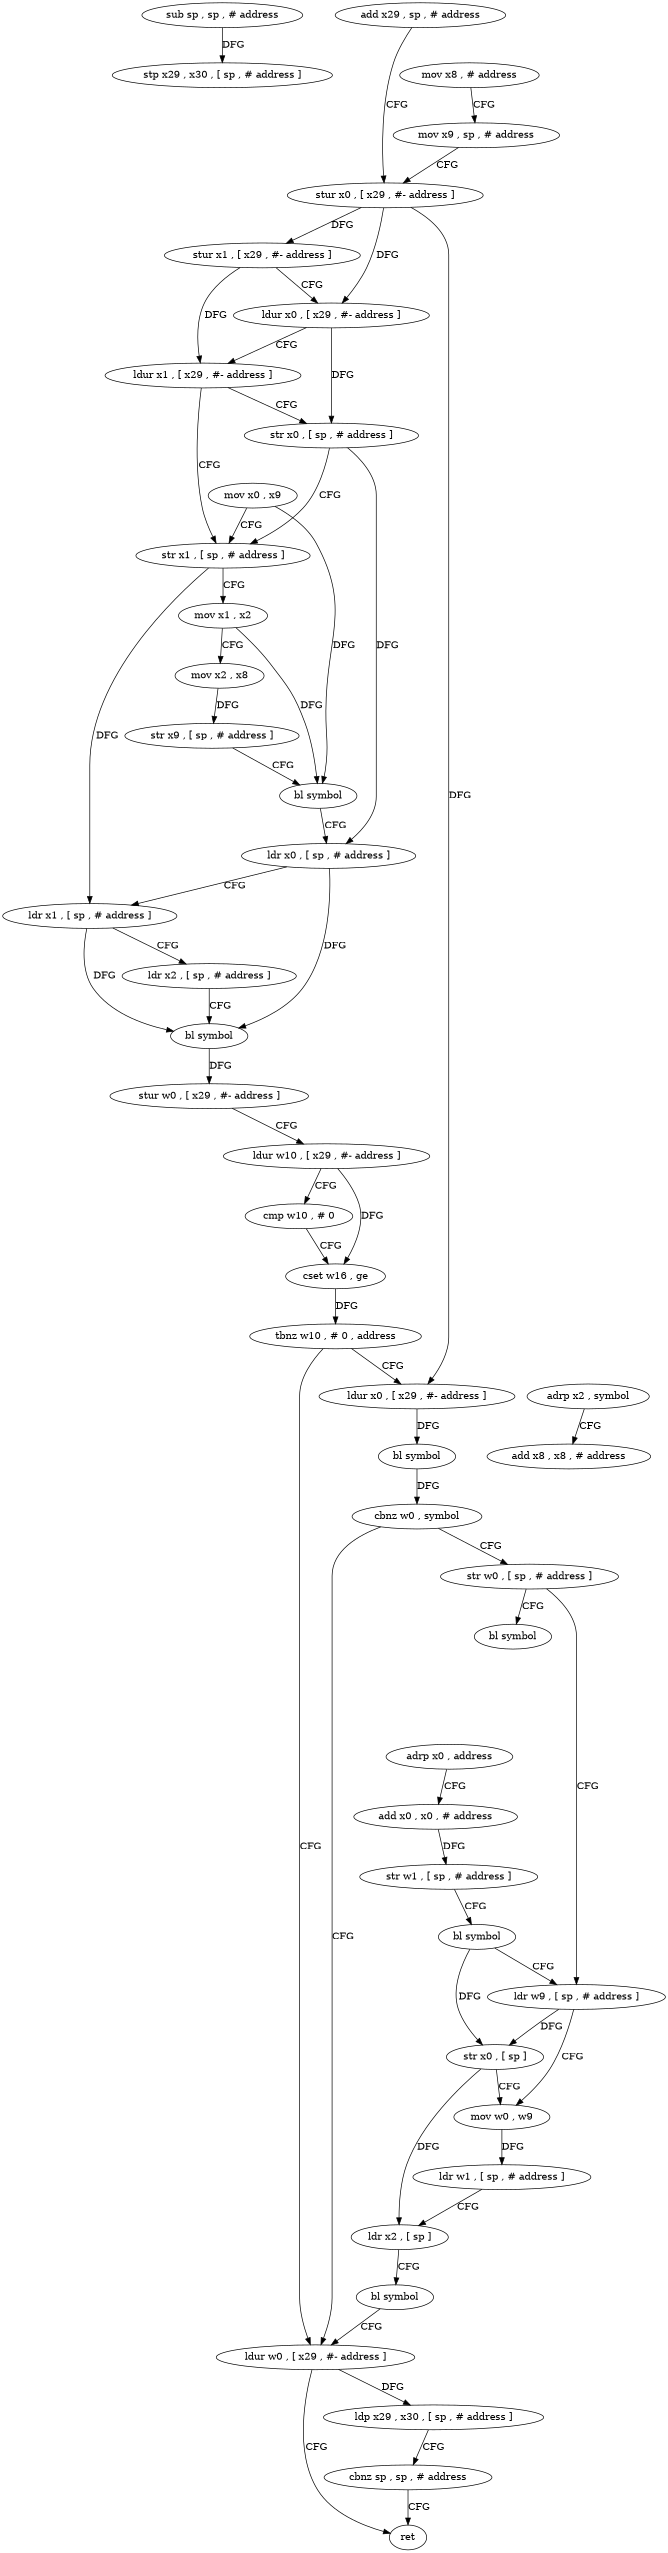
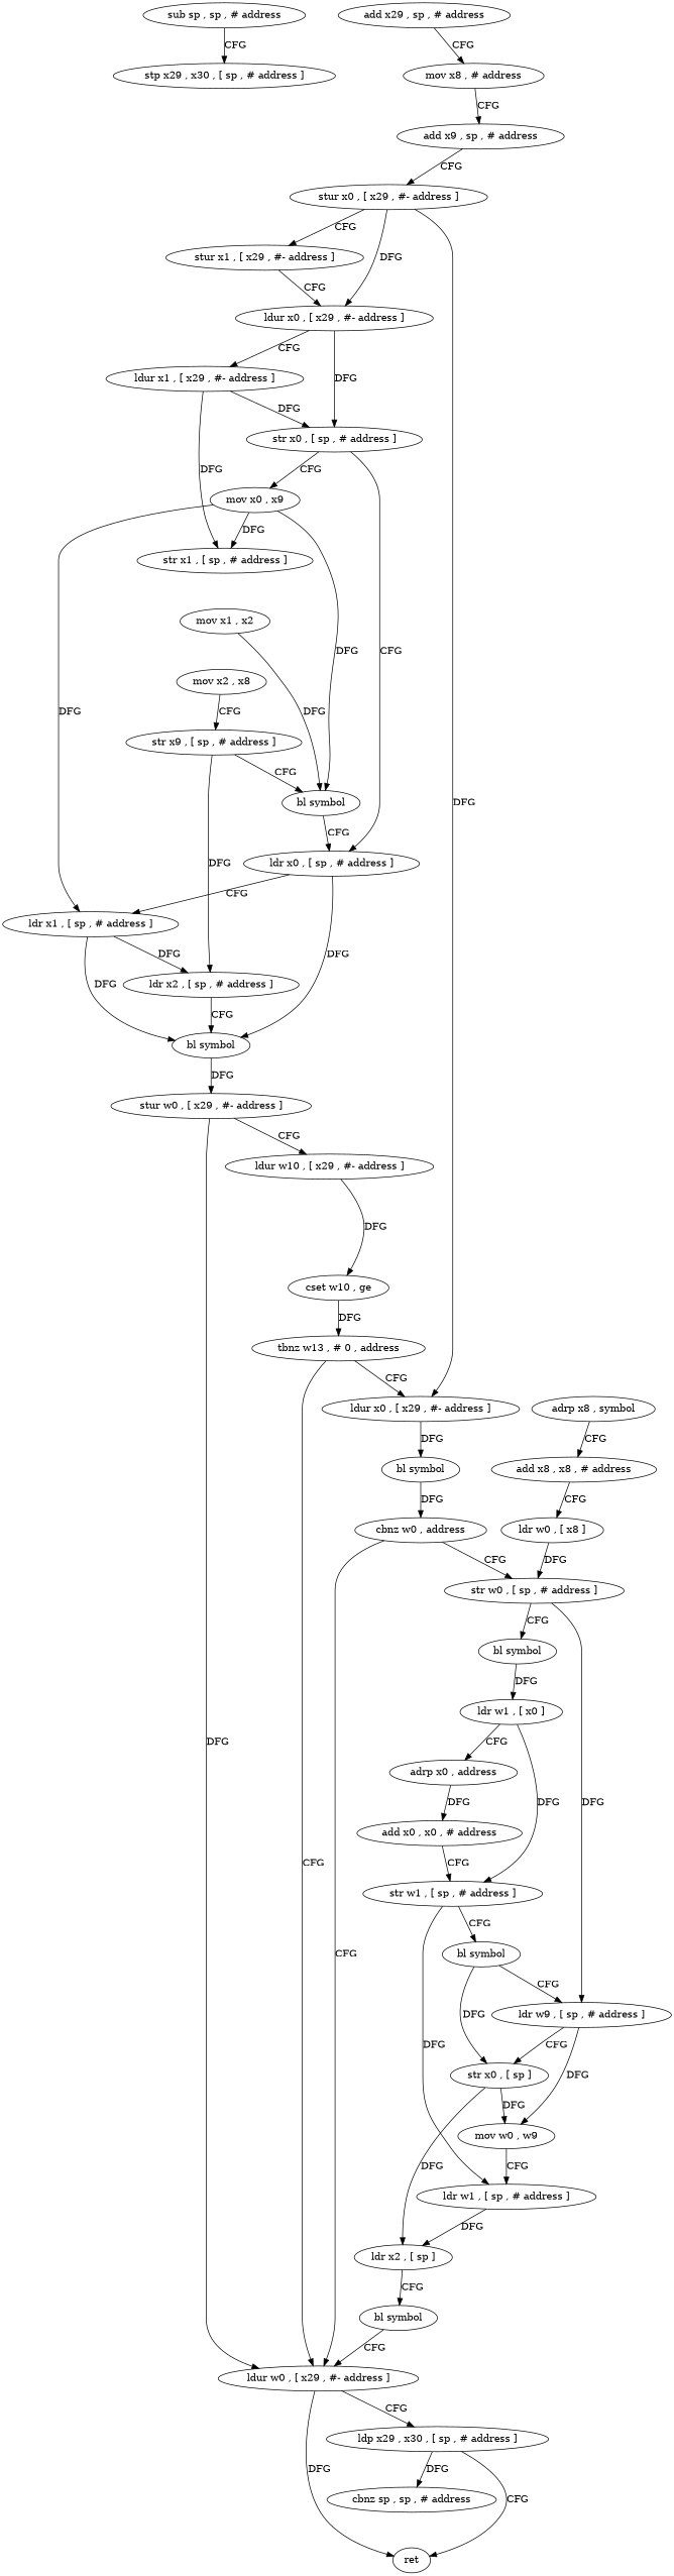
  digraph {
    n1 [label="sub sp , sp , # address"]
    n2 [label="stp x29 , x30 , [ sp , # address ]"]
    n3 [label="add x29 , sp , # address"]
    n4 [label="mov x8 , # address"]
-   n5 [label="mov x9 , sp , # address"]
+   n5 [label="add x9 , sp , # address"]
    n6 [label="stur x0 , [ x29 , #- address ]"]
    n7 [label="stur x1 , [ x29 , #- address ]"]
    n8 [label="ldur x0 , [ x29 , #- address ]"]
    n9 [label="ldur x0 , [ x29 , #- address ]"]
    n10 [label="ldur x1 , [ x29 , #- address ]"]
    n11 [label="str x0 , [ sp , # address ]"]
    n12 [label="bl symbol"]
    n13 [label="str x1 , [ sp , # address ]"]
    n14 [label="mov x0 , x9"]
    n15 [label="ldr x0 , [ sp , # address ]"]
    n16 [label="mov x1 , x2"]
    n17 [label="ldr x1 , [ sp , # address ]"]
    n18 [label="bl symbol"]
    n19 [label="bl symbol"]
    n20 [label="mov x2 , x8"]
    n21 [label="ldr x2 , [ sp , # address ]"]
    n22 [label="str x9 , [ sp , # address ]"]
    n23 [label="stur w0 , [ x29 , #- address ]"]
    n24 [label="ldur w10 , [ x29 , #- address ]"]
    n25 [label="ldur w0 , [ x29 , #- address ]"]
-   n26 [label="cmp w10 , # 0"]
-   n27 [label="cset w16 , ge"]
+   n27 [label="cset w10 , ge"]
    n28 [label="ldp x29 , x30 , [ sp , # address ]"]
    n29 [label=ret]
-   n30 [label="tbnz w10 , # 0 , address"]
+   n30 [label="tbnz w13 , # 0 , address"]
    n31 [label="cbnz sp , sp , # address"]
-   n32 [label="cbnz w0 , symbol"]
+   n32 [label="cbnz w0 , address"]
    n33 [label="str w0 , [ sp , # address ]"]
-   n34 [label="adrp x2 , symbol"]
+   n34 [label="adrp x8 , symbol"]
    n35 [label="add x8 , x8 , # address"]
+   n36 [label="ldr w0 , [ x8 ]"]
    n37 [label="bl symbol"]
    n38 [label="ldr w9 , [ sp , # address ]"]
+   n39 [label="ldr w1 , [ x0 ]"]
    n40 [label="str x0 , [ sp ]"]
    n41 [label="mov w0 , w9"]
    n42 [label="adrp x0 , address"]
    n43 [label="str w1 , [ sp , # address ]"]
    n44 [label="add x0 , x0 , # address"]
    n45 [label="bl symbol"]
    n46 [label="ldr w1 , [ sp , # address ]"]
    n47 [label="ldr x2 , [ sp ]"]
    n48 [label="bl symbol"]
-   n1 -> n2 [label=DFG]
-   n3 -> n6 [label=CFG]
+   n1 -> n2 [label=CFG]
+   n3 -> n4 [label=CFG]
    n4 -> n5 [label=CFG]
    n5 -> n6 [label=CFG]
-   n6 -> n7 [label=DFG]
+   n6 -> n7 [label=CFG]
    n6 -> n8 [label=DFG]
    n6 -> n9 [label=DFG]
    n7 -> n8 [label=CFG]
-   n7 -> n10 [label=DFG]
    n8 -> n10 [label=CFG]
    n8 -> n11 [label=DFG]
    n9 -> n12 [label=DFG]
-   n10 -> n11 [label=CFG]
-   n10 -> n13 [label=CFG]
-   n11 -> n13 [label=CFG]
-   n11 -> n15 [label=DFG]
+   n10 -> n11 [label=DFG]
+   n10 -> n13 [label=DFG]
+   n11 -> n14 [label=CFG]
+   n11 -> n15 [label=CFG]
    n12 -> n32 [label=DFG]
-   n13 -> n16 [label=CFG]
-   n13 -> n17 [label=DFG]
-   n14 -> n13 [label=CFG]
+   n14 -> n17 [label=DFG]
+   n14 -> n13 [label=DFG]
    n14 -> n18 [label=DFG]
    n15 -> n17 [label=CFG]
    n15 -> n19 [label=DFG]
    n16 -> n18 [label=DFG]
-   n16 -> n20 [label=CFG]
    n17 -> n19 [label=DFG]
-   n17 -> n21 [label=CFG]
+   n17 -> n21 [label=DFG]
    n18 -> n15 [label=CFG]
    n19 -> n23 [label=DFG]
-   n20 -> n22 [label=DFG]
+   n20 -> n22 [label=CFG]
    n21 -> n19 [label=CFG]
    n22 -> n18 [label=CFG]
+   n22 -> n21 [label=DFG]
    n23 -> n24 [label=CFG]
-   n24 -> n26 [label=CFG]
+   n23 -> n25 [label=DFG]
    n24 -> n27 [label=DFG]
-   n25 -> n28 [label=DFG]
-   n25 -> n29 [label=CFG]
-   n26 -> n27 [label=CFG]
+   n25 -> n28 [label=CFG]
+   n25 -> n29 [label=DFG]
    n27 -> n30 [label=DFG]
-   n28 -> n31 [label=CFG]
+   n28 -> n31 [label=DFG]
    n30 -> n9 [label=CFG]
    n30 -> n25 [label=CFG]
-   n31 -> n29 [label=CFG]
+   n28 -> n29 [label=CFG]
    n32 -> n25 [label=CFG]
    n32 -> n33 [label=CFG]
    n33 -> n37 [label=CFG]
-   n33 -> n38 [label=CFG]
+   n33 -> n38 [label=DFG]
    n34 -> n35 [label=CFG]
-   n38 -> n40 [label=DFG]
-   n38 -> n41 [label=CFG]
-   n40 -> n41 [label=CFG]
+   n35 -> n36 [label=CFG]
+   n36 -> n33 [label=DFG]
+   n37 -> n39 [label=DFG]
+   n38 -> n40 [label=CFG]
+   n38 -> n41 [label=DFG]
+   n39 -> n42 [label=CFG]
+   n39 -> n43 [label=DFG]
+   n40 -> n41 [label=DFG]
    n40 -> n47 [label=DFG]
-   n41 -> n46 [label=DFG]
-   n42 -> n44 [label=CFG]
+   n41 -> n46 [label=CFG]
+   n42 -> n44 [label=DFG]
    n43 -> n45 [label=CFG]
-   n44 -> n43 [label=DFG]
+   n43 -> n46 [label=DFG]
+   n44 -> n43 [label=CFG]
    n45 -> n38 [label=CFG]
    n45 -> n40 [label=DFG]
-   n46 -> n47 [label=CFG]
+   n46 -> n47 [label=DFG]
    n47 -> n48 [label=CFG]
    n48 -> n25 [label=CFG]
  }
